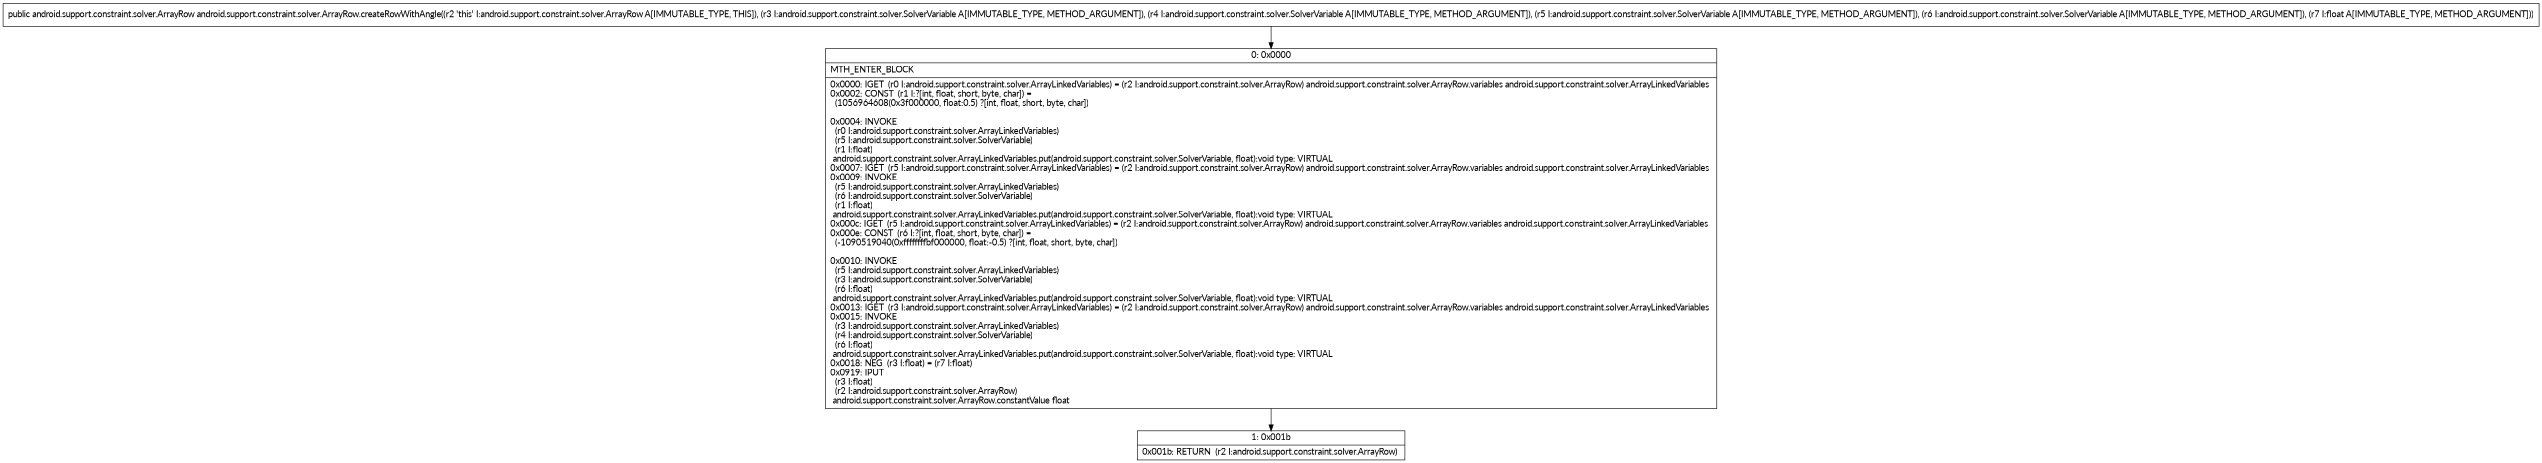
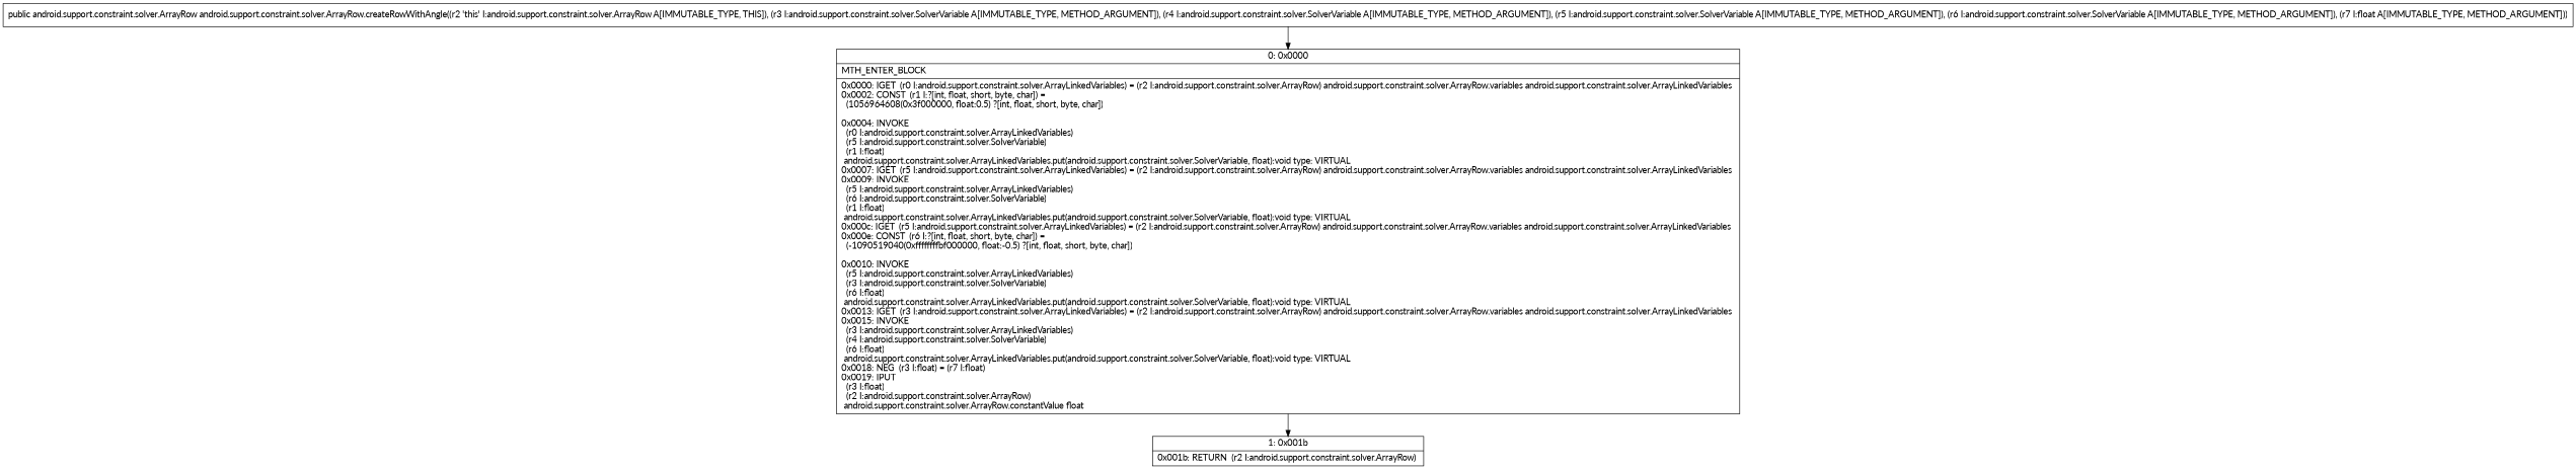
  digraph {
    fontname=Lato
    node [shape=record fontname=Lato]
    edge [fontname=Lato]
-   n1 [label="{0\:\ 0x0000|MTH_ENTER_BLOCK\l|0x0000: IGET  (r0 I:android.support.constraint.solver.ArrayLinkedVariables) = (r2 I:android.support.constraint.solver.ArrayRow) android.support.constraint.solver.ArrayRow.variables android.support.constraint.solver.ArrayLinkedVariables \l0x0002: CONST  (r1 I:?[int, float, short, byte, char]) = \l  (1056964608(0x3f000000, float:0.5) ?[int, float, short, byte, char])\l \l0x0004: INVOKE  \l  (r0 I:android.support.constraint.solver.ArrayLinkedVariables)\l  (r5 I:android.support.constraint.solver.SolverVariable)\l  (r1 I:float)\l android.support.constraint.solver.ArrayLinkedVariables.put(android.support.constraint.solver.SolverVariable, float):void type: VIRTUAL \l0x0007: IGET  (r5 I:android.support.constraint.solver.ArrayLinkedVariables) = (r2 I:android.support.constraint.solver.ArrayRow) android.support.constraint.solver.ArrayRow.variables android.support.constraint.solver.ArrayLinkedVariables \l0x0009: INVOKE  \l  (r5 I:android.support.constraint.solver.ArrayLinkedVariables)\l  (r6 I:android.support.constraint.solver.SolverVariable)\l  (r1 I:float)\l android.support.constraint.solver.ArrayLinkedVariables.put(android.support.constraint.solver.SolverVariable, float):void type: VIRTUAL \l0x000c: IGET  (r5 I:android.support.constraint.solver.ArrayLinkedVariables) = (r2 I:android.support.constraint.solver.ArrayRow) android.support.constraint.solver.ArrayRow.variables android.support.constraint.solver.ArrayLinkedVariables \l0x000e: CONST  (r6 I:?[int, float, short, byte, char]) = \l  (\-1090519040(0xffffffffbf000000, float:\-0.5) ?[int, float, short, byte, char])\l \l0x0010: INVOKE  \l  (r5 I:android.support.constraint.solver.ArrayLinkedVariables)\l  (r3 I:android.support.constraint.solver.SolverVariable)\l  (r6 I:float)\l android.support.constraint.solver.ArrayLinkedVariables.put(android.support.constraint.solver.SolverVariable, float):void type: VIRTUAL \l0x0013: IGET  (r3 I:android.support.constraint.solver.ArrayLinkedVariables) = (r2 I:android.support.constraint.solver.ArrayRow) android.support.constraint.solver.ArrayRow.variables android.support.constraint.solver.ArrayLinkedVariables \l0x0015: INVOKE  \l  (r3 I:android.support.constraint.solver.ArrayLinkedVariables)\l  (r4 I:android.support.constraint.solver.SolverVariable)\l  (r6 I:float)\l android.support.constraint.solver.ArrayLinkedVariables.put(android.support.constraint.solver.SolverVariable, float):void type: VIRTUAL \l0x0018: NEG  (r3 I:float) = (r7 I:float) \l0x0919: IPUT  \l  (r3 I:float)\l  (r2 I:android.support.constraint.solver.ArrayRow)\l android.support.constraint.solver.ArrayRow.constantValue float \l}"]
+   n1 [label="{0\:\ 0x0000|MTH_ENTER_BLOCK\l|0x0000: IGET  (r0 I:android.support.constraint.solver.ArrayLinkedVariables) = (r2 I:android.support.constraint.solver.ArrayRow) android.support.constraint.solver.ArrayRow.variables android.support.constraint.solver.ArrayLinkedVariables \l0x0002: CONST  (r1 I:?[int, float, short, byte, char]) = \l  (1056964608(0x3f000000, float:0.5) ?[int, float, short, byte, char])\l \l0x0004: INVOKE  \l  (r0 I:android.support.constraint.solver.ArrayLinkedVariables)\l  (r5 I:android.support.constraint.solver.SolverVariable)\l  (r1 I:float)\l android.support.constraint.solver.ArrayLinkedVariables.put(android.support.constraint.solver.SolverVariable, float):void type: VIRTUAL \l0x0007: IGET  (r5 I:android.support.constraint.solver.ArrayLinkedVariables) = (r2 I:android.support.constraint.solver.ArrayRow) android.support.constraint.solver.ArrayRow.variables android.support.constraint.solver.ArrayLinkedVariables \l0x0009: INVOKE  \l  (r5 I:android.support.constraint.solver.ArrayLinkedVariables)\l  (r6 I:android.support.constraint.solver.SolverVariable)\l  (r1 I:float)\l android.support.constraint.solver.ArrayLinkedVariables.put(android.support.constraint.solver.SolverVariable, float):void type: VIRTUAL \l0x000c: IGET  (r5 I:android.support.constraint.solver.ArrayLinkedVariables) = (r2 I:android.support.constraint.solver.ArrayRow) android.support.constraint.solver.ArrayRow.variables android.support.constraint.solver.ArrayLinkedVariables \l0x000e: CONST  (r6 I:?[int, float, short, byte, char]) = \l  (\-1090519040(0xffffffffbf000000, float:\-0.5) ?[int, float, short, byte, char])\l \l0x0010: INVOKE  \l  (r5 I:android.support.constraint.solver.ArrayLinkedVariables)\l  (r3 I:android.support.constraint.solver.SolverVariable)\l  (r6 I:float)\l android.support.constraint.solver.ArrayLinkedVariables.put(android.support.constraint.solver.SolverVariable, float):void type: VIRTUAL \l0x0013: IGET  (r3 I:android.support.constraint.solver.ArrayLinkedVariables) = (r2 I:android.support.constraint.solver.ArrayRow) android.support.constraint.solver.ArrayRow.variables android.support.constraint.solver.ArrayLinkedVariables \l0x0015: INVOKE  \l  (r3 I:android.support.constraint.solver.ArrayLinkedVariables)\l  (r4 I:android.support.constraint.solver.SolverVariable)\l  (r6 I:float)\l android.support.constraint.solver.ArrayLinkedVariables.put(android.support.constraint.solver.SolverVariable, float):void type: VIRTUAL \l0x0018: NEG  (r3 I:float) = (r7 I:float) \l0x0019: IPUT  \l  (r3 I:float)\l  (r2 I:android.support.constraint.solver.ArrayRow)\l android.support.constraint.solver.ArrayRow.constantValue float \l}"]
    n2 [label="{1\:\ 0x001b|0x001b: RETURN  (r2 I:android.support.constraint.solver.ArrayRow) \l}"]
    n3 [label="{public android.support.constraint.solver.ArrayRow android.support.constraint.solver.ArrayRow.createRowWithAngle((r2 'this' I:android.support.constraint.solver.ArrayRow A[IMMUTABLE_TYPE, THIS]), (r3 I:android.support.constraint.solver.SolverVariable A[IMMUTABLE_TYPE, METHOD_ARGUMENT]), (r4 I:android.support.constraint.solver.SolverVariable A[IMMUTABLE_TYPE, METHOD_ARGUMENT]), (r5 I:android.support.constraint.solver.SolverVariable A[IMMUTABLE_TYPE, METHOD_ARGUMENT]), (r6 I:android.support.constraint.solver.SolverVariable A[IMMUTABLE_TYPE, METHOD_ARGUMENT]), (r7 I:float A[IMMUTABLE_TYPE, METHOD_ARGUMENT])) }"]
    n1 -> n2
    n3 -> n1
  }
